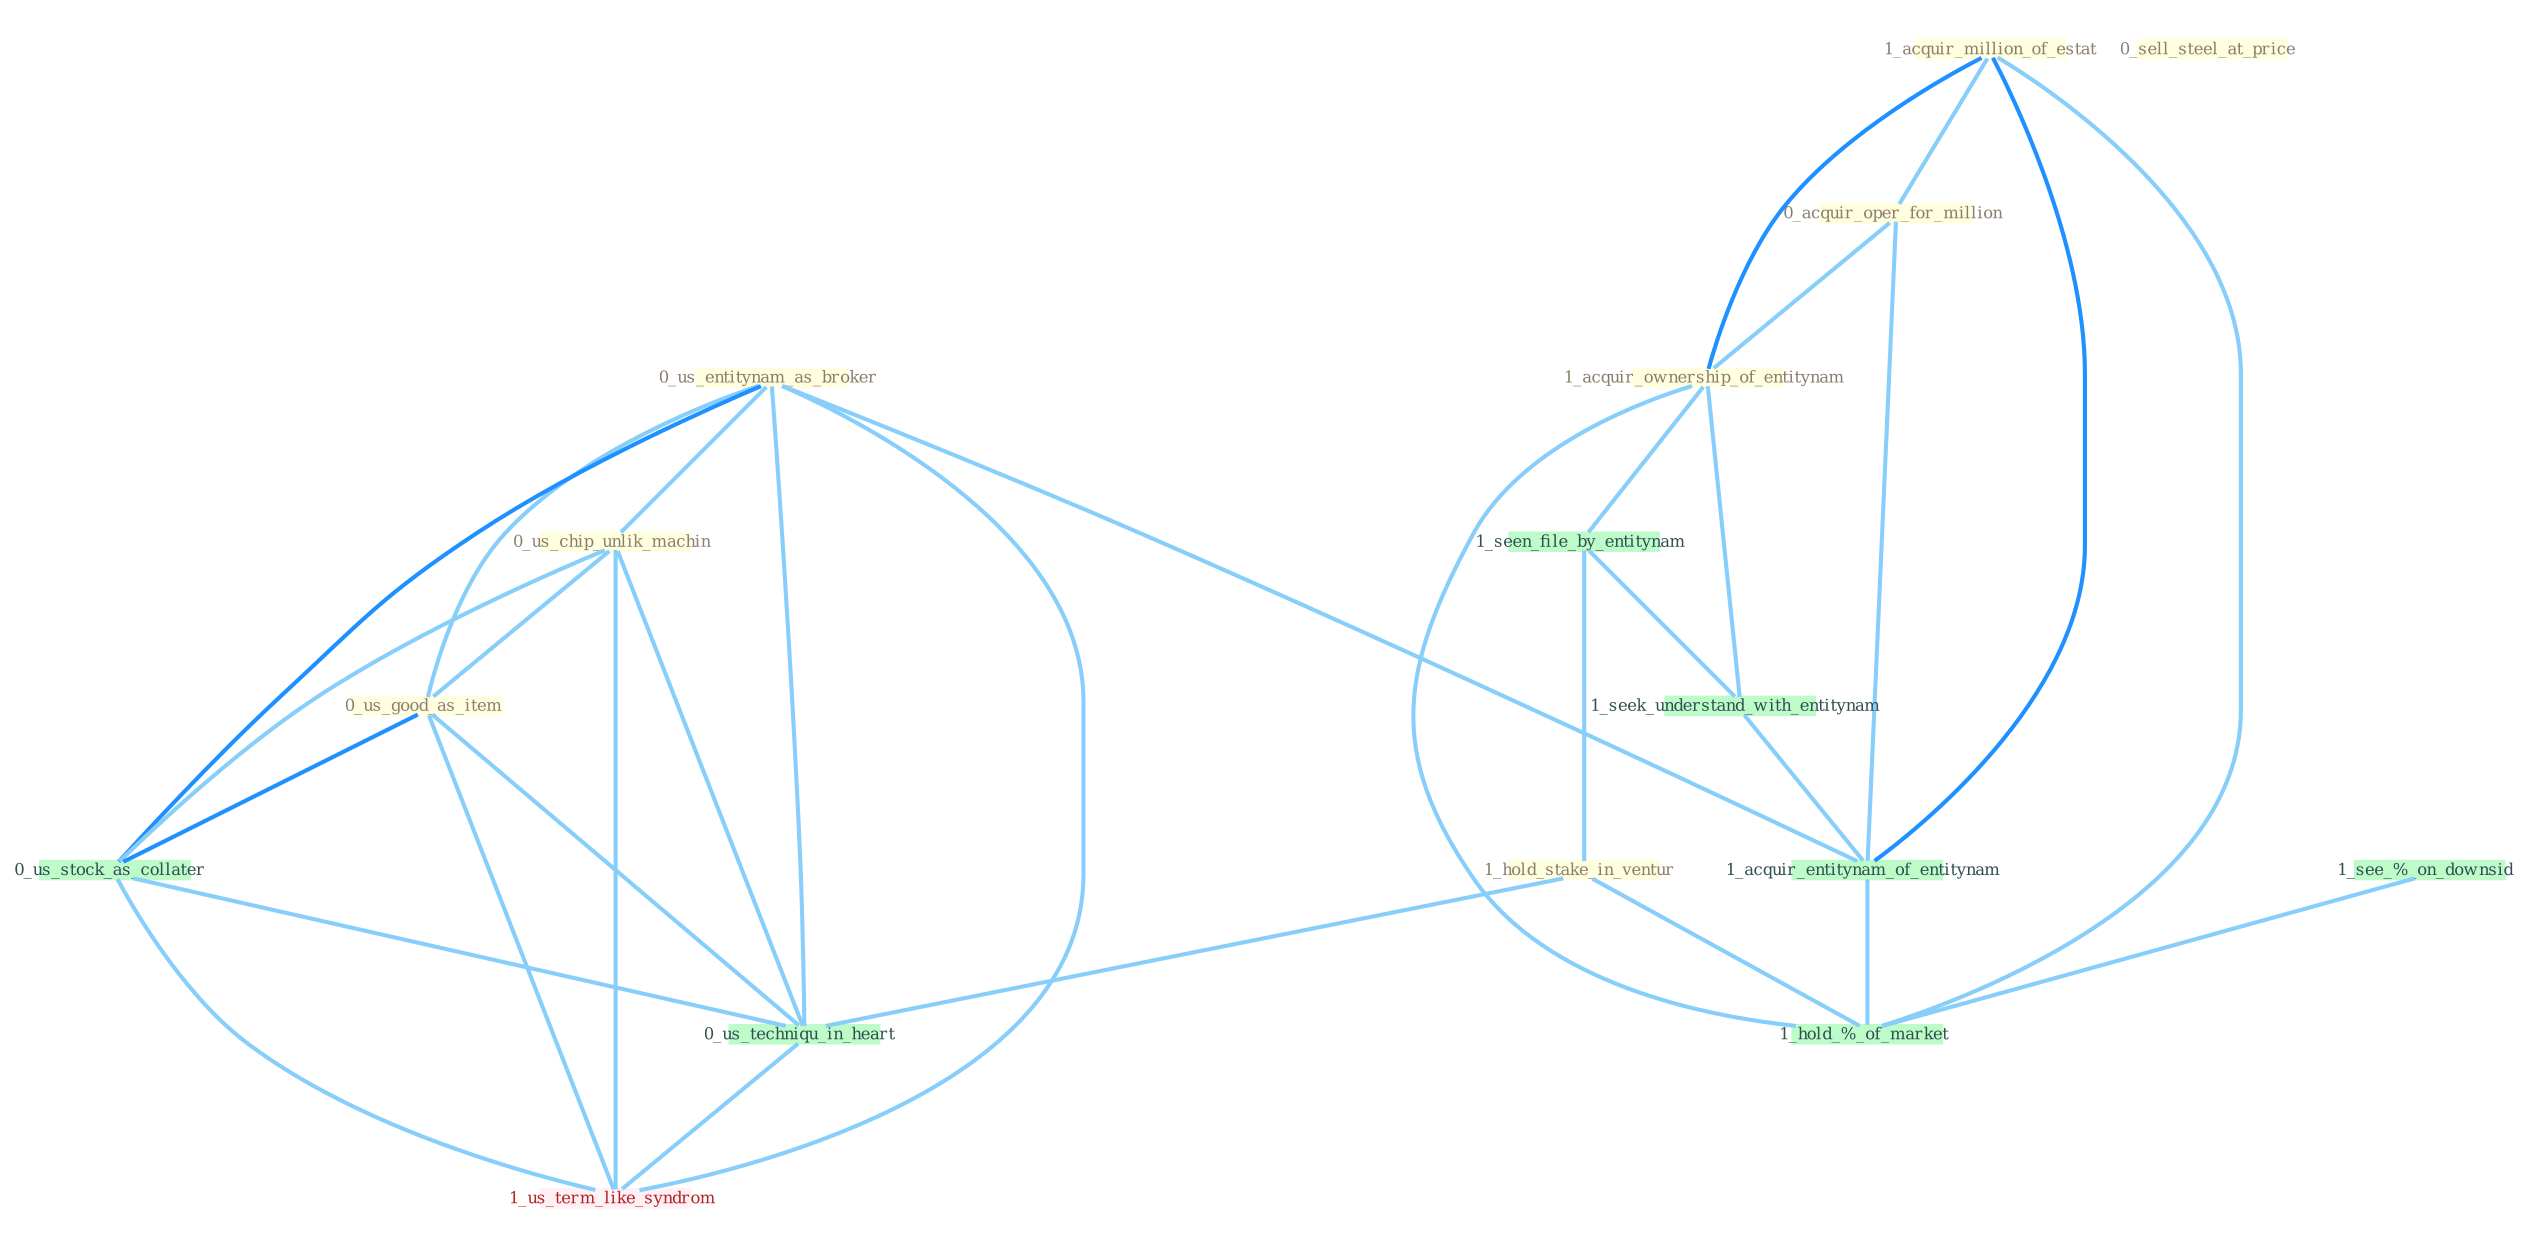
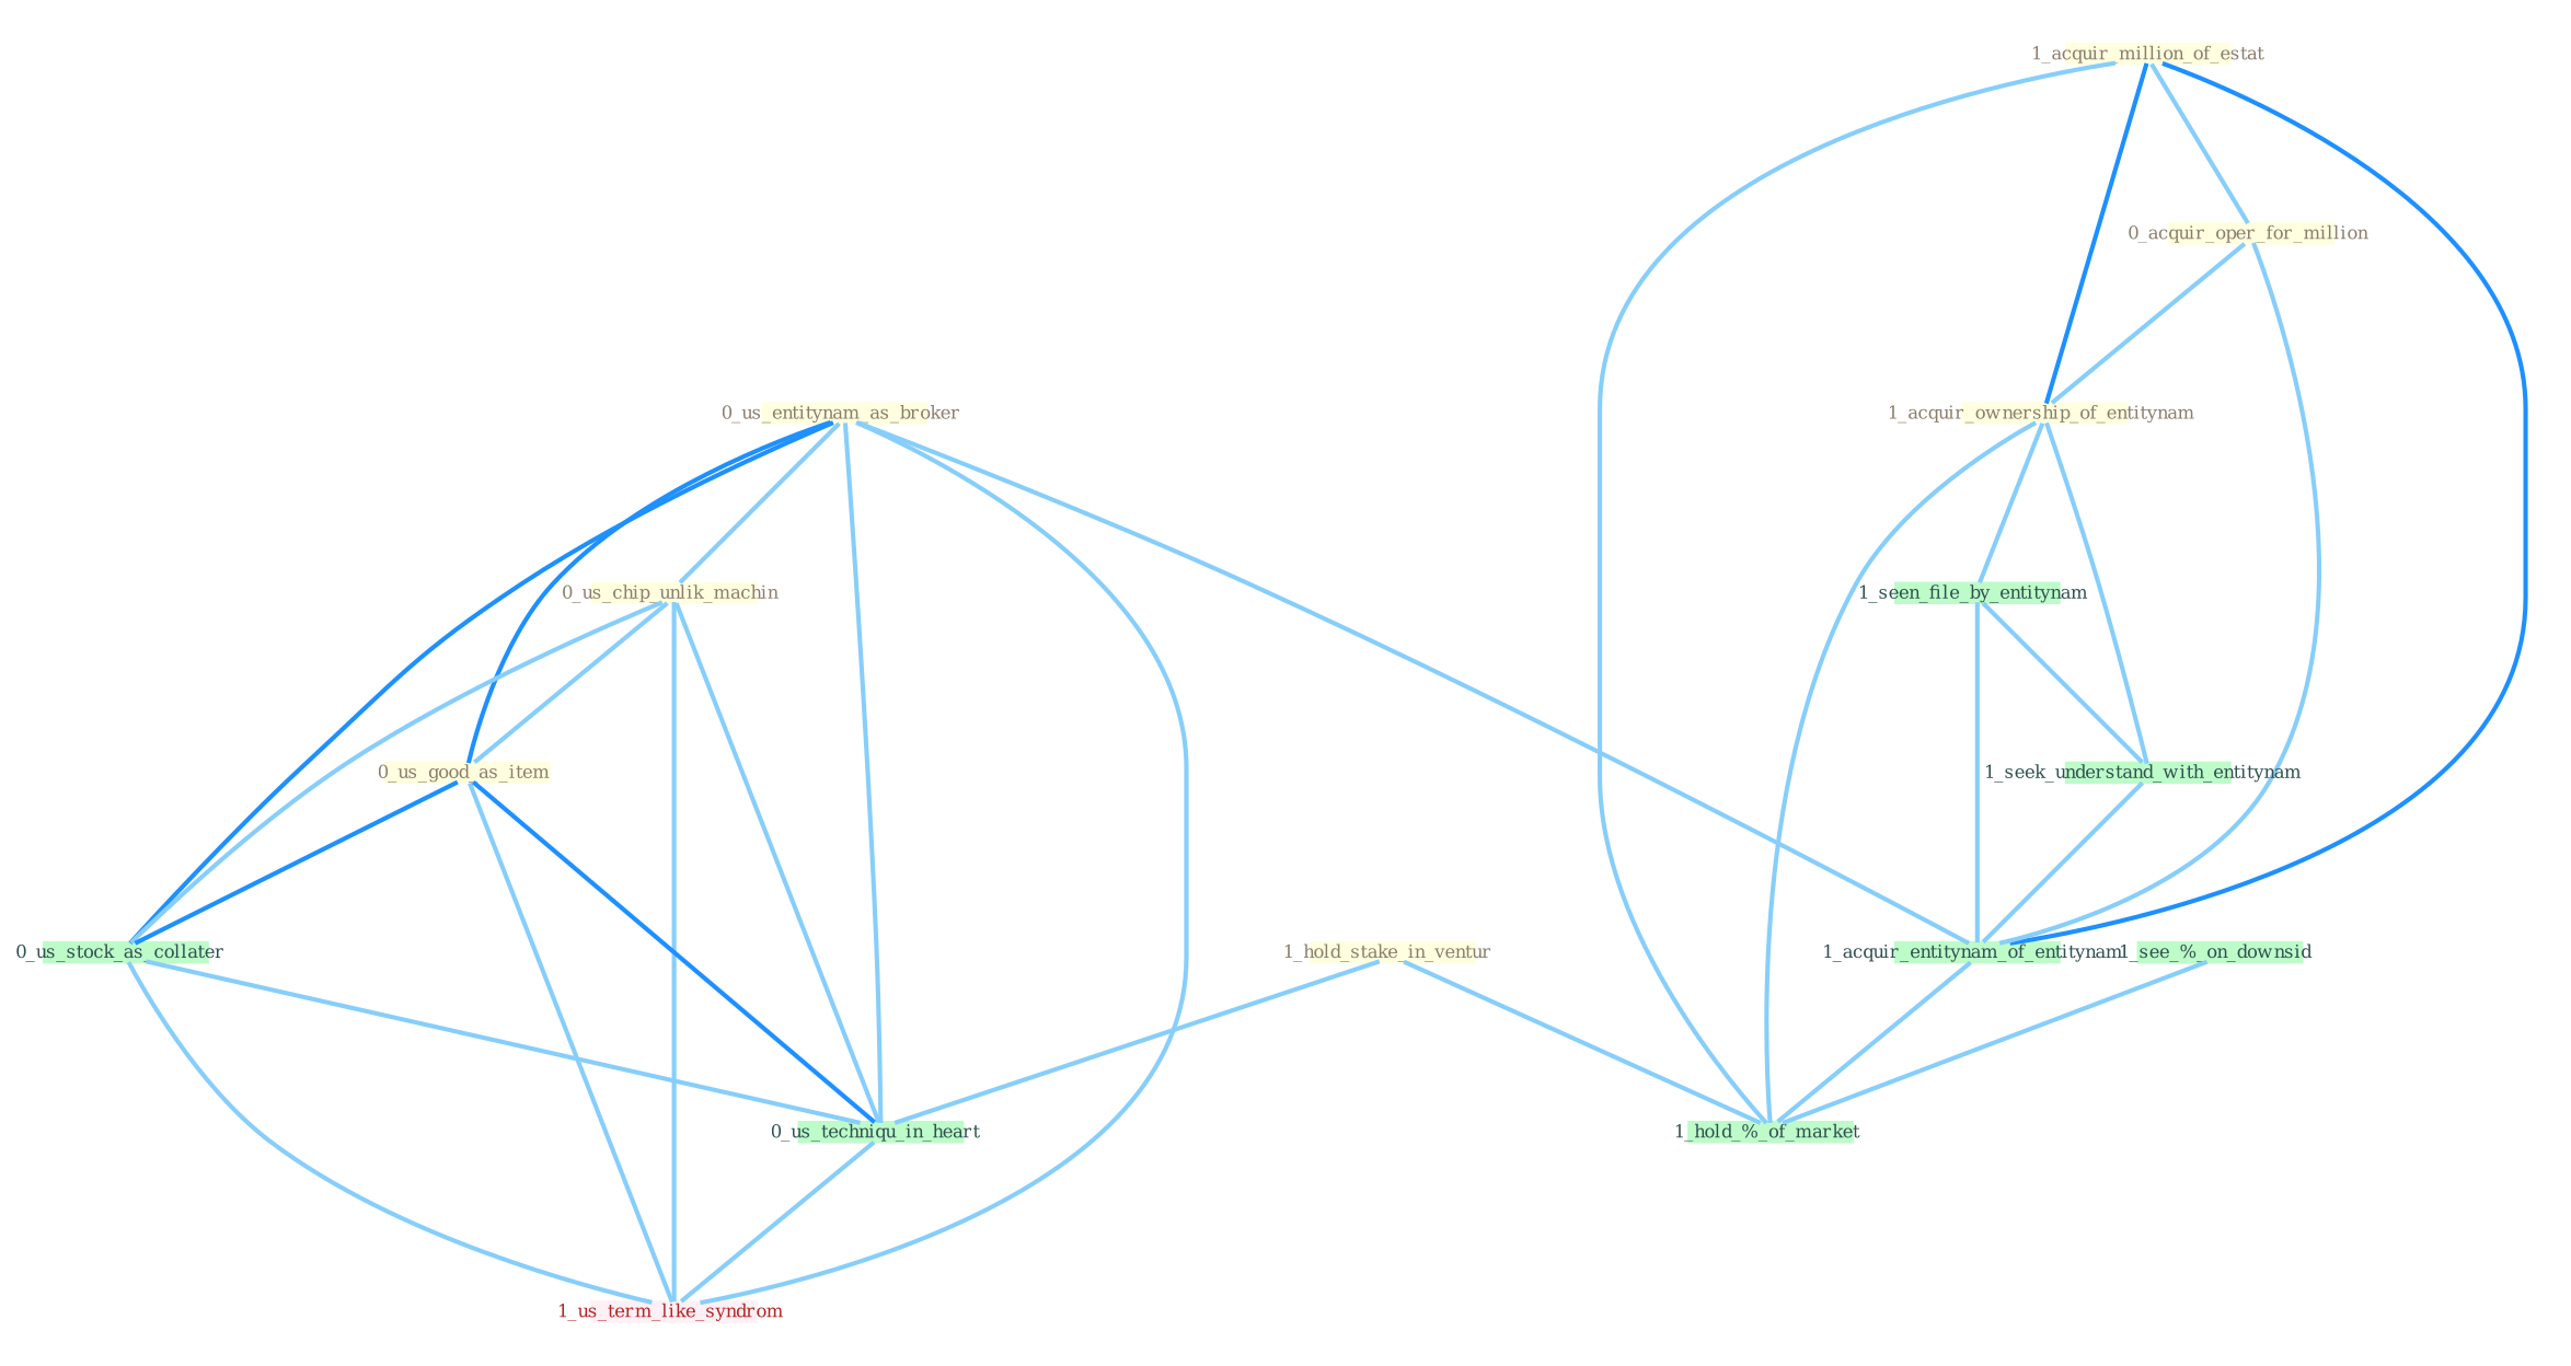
  graph {
    node [color="#ffffe0" fixedsize=true fontcolor="#8b7d6b" fontsize=4 shape=polygon style=filled]
    edge [color="#87cefa" w=1]
    "1_hold_stake_in_ventur " [height=.06 width=.5]
    "0_us_entitynam_as_broker " [height=.06 width=.5]
    "0_us_chip_unlik_machin " [height=.06 width=.5]
    n4 [height=.06 label="1_acquir_million_of_estat" width=.5]
    "0_us_good_as_item " [height=.06 width=.5]
    "0_acquir_oper_for_million " [height=.06 width=.5]
    "1_acquir_ownership_of_entitynam " [height=.06 width=.5]
-   "0_sell_steel_at_price " [height=.06 width=.5]
    "1_us_term_like_syndrom " [color="#fff0f5" fontcolor="#b22222" height=.06 width=.5]
    "0_us_techniqu_in_heart " [color="#BDFCC9" fontcolor="#2f4f4f" height=.06 width=.5]
    "1_hold_%_of_market " [color="#BDFCC9" fontcolor="#2f4f4f" height=.06 width=.5]
    "0_us_stock_as_collater " [color="#BDFCC9" fontcolor="#2f4f4f" height=.06 width=.5]
    "1_acquir_entitynam_of_entitynam " [color="#BDFCC9" fontcolor="#2f4f4f" height=.06 width=.5]
    "1_seen_file_by_entitynam " [color="#BDFCC9" fontcolor="#2f4f4f" height=.06 width=.5]
    "1_seek_understand_with_entitynam " [color="#BDFCC9" fontcolor="#2f4f4f" height=.06 width=.5]
    "1_see_%_on_downsid " [color="#BDFCC9" fontcolor="#2f4f4f" height=.06 width=.5]
    subgraph sub_1 {
      "1_hold_stake_in_ventur "
      "0_us_entitynam_as_broker "
      "0_us_chip_unlik_machin "
      n4
      "0_us_good_as_item "
      "0_acquir_oper_for_million "
      "1_acquir_ownership_of_entitynam "
-     "0_sell_steel_at_price "
    }
    subgraph sub_2 {
      "1_us_term_like_syndrom "
    }
    "1_hold_stake_in_ventur " -- "0_us_techniqu_in_heart "
    "1_hold_stake_in_ventur " -- "1_hold_%_of_market "
    "0_us_entitynam_as_broker " -- "0_us_chip_unlik_machin "
-   "0_us_entitynam_as_broker " -- "0_us_good_as_item " [w=2]
+   "0_us_entitynam_as_broker " -- "0_us_good_as_item " [color="#1e90ff" w=2]
    "0_us_entitynam_as_broker " -- "1_us_term_like_syndrom "
    "0_us_entitynam_as_broker " -- "0_us_techniqu_in_heart "
    "0_us_entitynam_as_broker " -- "0_us_stock_as_collater " [color="#1e90ff" w=2]
    "0_us_entitynam_as_broker " -- "1_acquir_entitynam_of_entitynam "
    "0_us_chip_unlik_machin " -- "0_us_good_as_item "
    "0_us_chip_unlik_machin " -- "1_us_term_like_syndrom "
    "0_us_chip_unlik_machin " -- "0_us_techniqu_in_heart "
    "0_us_chip_unlik_machin " -- "0_us_stock_as_collater "
    n4 -- "0_acquir_oper_for_million "
    n4 -- "1_acquir_ownership_of_entitynam " [color="#1e90ff" w=2]
    n4 -- "1_hold_%_of_market "
    n4 -- "1_acquir_entitynam_of_entitynam " [color="#1e90ff" w=2]
    "0_us_good_as_item " -- "1_us_term_like_syndrom "
-   "0_us_good_as_item " -- "0_us_techniqu_in_heart "
+   "0_us_good_as_item " -- "0_us_techniqu_in_heart " [color="#1e90ff"]
    "0_us_good_as_item " -- "0_us_stock_as_collater " [color="#1e90ff" w=2]
    "0_acquir_oper_for_million " -- "1_acquir_ownership_of_entitynam "
    "0_acquir_oper_for_million " -- "1_acquir_entitynam_of_entitynam "
    "1_acquir_ownership_of_entitynam " -- "1_hold_%_of_market "
    "1_acquir_ownership_of_entitynam " -- "1_seen_file_by_entitynam "
    "1_acquir_ownership_of_entitynam " -- "1_seek_understand_with_entitynam "
    "0_us_techniqu_in_heart " -- "1_us_term_like_syndrom "
    "0_us_stock_as_collater " -- "1_us_term_like_syndrom "
    "0_us_stock_as_collater " -- "0_us_techniqu_in_heart "
    "1_acquir_entitynam_of_entitynam " -- "1_hold_%_of_market "
-   "1_seen_file_by_entitynam " -- "1_hold_stake_in_ventur "
+   "1_seen_file_by_entitynam " -- "1_acquir_entitynam_of_entitynam "
    "1_seen_file_by_entitynam " -- "1_seek_understand_with_entitynam "
    "1_seek_understand_with_entitynam " -- "1_acquir_entitynam_of_entitynam "
    "1_see_%_on_downsid " -- "1_hold_%_of_market "
  }
